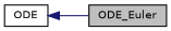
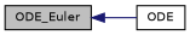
  digraph {
    rankdir=LR
    node [color=black fontname=Helvetica fontsize=10 shape=record style=filled]
    n1 [fillcolor=grey75 fontcolor=black height=0.2 label=ODE_Euler width=0.4]
    n2 [fillcolor=white height=0.2 label=ODE width=0.4]
-   n2 -> n1 [color=midnightblue dir=back fontname=Helvetica fontsize=10 labelfontname=Helvetica labelfontsize=10 style=solid]
+   n1 -> n2 [color=midnightblue dir=back fontname=Helvetica fontsize=10 labelfontname=Helvetica labelfontsize=10 style=solid]
  }
